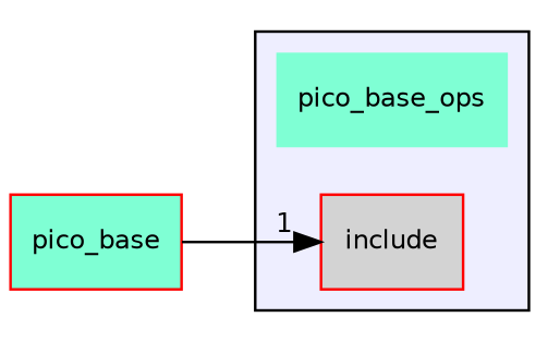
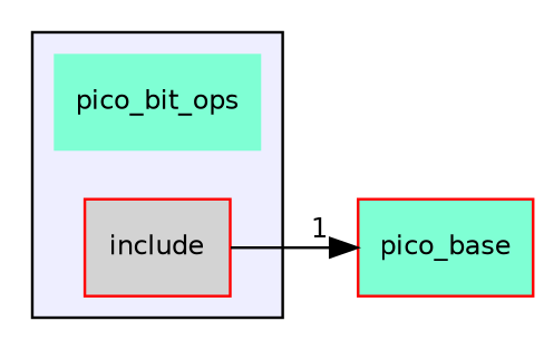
  digraph {
    compound=true
    rankdir=LR
    node [fontname=Helvetica fontsize=10 shape=box style=filled fillcolor=aquamarine color=red]
-   n1 [label=pico_base_ops shape=plaintext color=""]
+   n1 [label=pico_bit_ops shape=plaintext color=""]
    n2 [fillcolor=lightgrey label=include]
    n3 [label=pico_base]
    subgraph cluster_1 {
      bgcolor="#eeeeff"
      pencolor=black
      n1
      n2
    }
-   n3 -> n2 [headlabel=1 labeldistance=1.5 labelfontname=Helvetica labelfontsize=10]
+   n2 -> n3 [headlabel=1 labeldistance=1.5 labelfontname=Helvetica labelfontsize=10]
  }
